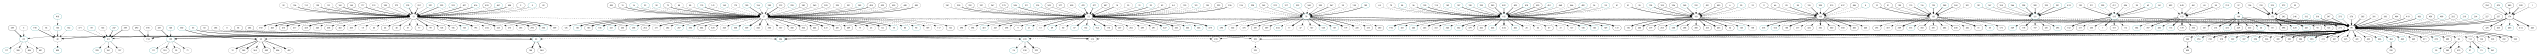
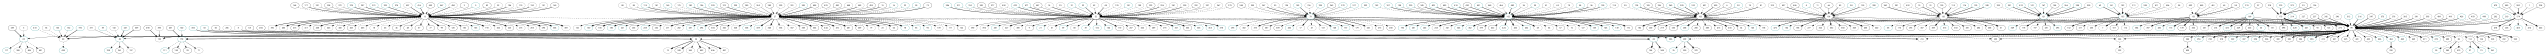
  digraph {
    fontname="Roboto Condensed"
    node [color=gray40 fontname="Roboto Condensed"]
    edge [color=black fontname="Roboto Condensed" style=bold]
    191 [color=black]
    20 [color=teal]
    24
    40
    43 [color=teal]
    49 [color=teal]
    86
    114 [color=black]
    154
    159 [color=teal]
    166 [color=black]
    206 [color=teal]
    209 [color=teal]
    213
    224
    232 [color=black]
    234
    244 [color=black]
    256 [color=teal]
    292
    299 [color=black]
    303
    318
    322 [color=teal]
    337 [color=teal]
    354 [color=teal]
    366 [color=black]
    380 [color=black]
    382 [color=black]
    386 [color=black]
    396 [color=teal]
    412
    421 [color=black]
    425 [color=black]
    441 [color=black]
    442 [color=black]
    446 [color=teal]
    464 [color=teal]
    468 [color=teal]
    469
    471 [color=black]
    473 [color=teal]
    480 [color=black]
    171 [color=teal]
    308
    406 [color=black]
    491 [color=black]
    12
    249 [color=black]
    363
    492 [color=black]
    496
    497
    435 [color=teal]
    144 [color=black]
    348
    137
    229 [color=teal]
    261 [color=black]
    55 [color=teal]
    383 [color=black]
    475 [color=black]
    37 [color=teal]
    75 [color=teal]
    361 [color=teal]
    29 [color=black]
    71
    111 [color=teal]
    195 [color=black]
    76 [color=teal]
    330
    370 [color=black]
    439 [color=black]
    222
    230 [color=black]
    13 [color=black]
    18
    45
    46 [color=black]
    48 [color=black]
    57 [color=black]
    77 [color=black]
    99 [color=black]
    128 [color=black]
    156 [color=black]
    163 [color=teal]
    193
    204
    225 [color=black]
    275
    285
    290 [color=black]
    336 [color=teal]
    369
    392
    403
    415 [color=black]
    417
    438 [color=black]
    445
    458 [color=black]
    463 [color=black]
    465
    27
    19
    23
    64 [color=black]
    78 [color=teal]
    85 [color=teal]
    90 [color=teal]
    109
    117
    122 [color=black]
    126
    150 [color=teal]
    185 [color=black]
    186 [color=teal]
    221 [color=teal]
    233 [color=black]
    238 [color=teal]
    262 [color=black]
    271
    282
    287 [color=teal]
    294 [color=teal]
    304 [color=black]
    320 [color=black]
    328
    338 [color=teal]
    339 [color=teal]
    340
    356
    n133 [label=557]
    358 [color=black]
    364 [color=black]
    444 [color=black]
    472
    481 [color=black]
    489 [color=black]
    52 [color=black]
    9 [color=black]
    21 [color=teal]
    61
    69 [color=teal]
    80
    87 [color=teal]
    132 [color=teal]
    164 [color=teal]
    170 [color=black]
    207 [color=black]
    264
    289
    291
    327 [color=teal]
    333 [color=black]
    335 [color=teal]
    365 [color=teal]
    378 [color=teal]
    390
    394
    401 [color=teal]
    427
    498
    79 [color=teal]
    17
    47
    147
    148 [color=teal]
    157 [color=teal]
    179
    220
    273 [color=black]
    280 [color=black]
    295 [color=teal]
    302
    375
    387 [color=black]
    389 [color=black]
    454 [color=teal]
    102 [color=teal]
    28
    54
    67 [color=black]
    72
    127
    138 [color=teal]
    146 [color=teal]
    149 [color=teal]
    172 [color=black]
    194 [color=teal]
    201 [color=teal]
    243 [color=teal]
    245
    341
    346 [color=teal]
    362 [color=teal]
    379 [color=black]
    422 [color=black]
    424 [color=teal]
    434
    462 [color=teal]
    103 [color=black]
    34 [color=black]
    145 [color=teal]
    158
    182 [color=black]
    200 [color=black]
    219 [color=black]
    253 [color=black]
    268 [color=teal]
    288 [color=black]
    388 [color=black]
    413 [color=black]
    455 [color=black]
    108 [color=black]
    104 [color=teal]
    188 [color=black]
    277
    324 [color=black]
    352
    360 [color=black]
    368
    400 [color=black]
    440
    476 [color=teal]
    120
    51 [color=black]
    58 [color=teal]
    176 [color=black]
    293 [color=black]
    307
    309 [color=black]
    313 [color=teal]
    353 [color=black]
    381 [color=black]
    484
    488 [color=black]
    121 [color=teal]
    178 [color=black]
    197
    281 [color=black]
    296 [color=teal]
    349 [color=teal]
    135 [color=teal]
    7
    107 [color=black]
    112
    152 [color=black]
    217 [color=black]
    255
    153 [color=black]
    113 [color=teal]
    139 [color=black]
    334 [color=black]
    384 [color=teal]
    397
    436 [color=teal]
    169 [color=teal]
    36 [color=teal]
    131
    251
    274
    326 [color=teal]
    429 [color=black]
    433 [color=black]
    173
    93 [color=black]
    123 [color=black]
    276 [color=black]
    398 [color=black]
    428 [color=teal]
    447 [color=teal]
    174 [color=black]
    205 [color=black]
    405 [color=teal]
    414
    443
    478 [color=black]
    202 [color=black]
    210 [color=teal]
    214 [color=teal]
    227
    237 [color=black]
    242 [color=black]
    246
    312 [color=teal]
    316 [color=teal]
    347 [color=black]
    373 [color=teal]
    376
    385
    391
    393
    404 [color=black]
    419
    426 [color=teal]
    459 [color=black]
    499 [color=teal]
    2 [color=black]
    5 [color=teal]
    82 [color=black]
    92
    106
    110
    130
    151
    160 [color=black]
    168 [color=black]
    177 [color=black]
    231
    258 [color=black]
    272
    278 [color=teal]
    297
    321 [color=teal]
    323 [color=teal]
    374 [color=teal]
    407
    416 [color=teal]
    453 [color=black]
    467 [color=teal]
    494
    15 [color=black]
    16 [color=teal]
    22 [color=teal]
    50 [color=teal]
    73 [color=black]
    88
    89
    119 [color=teal]
    141
    165 [color=teal]
    175
    180 [color=teal]
    196 [color=teal]
    203 [color=teal]
    212 [color=black]
    239 [color=teal]
    240 [color=black]
    265
    283 [color=black]
    329
    331
    343 [color=teal]
    408 [color=black]
    423 [color=black]
    430 [color=black]
    448
    483
    493 [color=black]
    14
    25
    31 [color=teal]
    32 [color=teal]
    42
    44
    125
    181 [color=teal]
    199
    223 [color=black]
    226
    241
    250
    252 [color=black]
    257
    267
    279 [color=black]
    306 [color=teal]
    311 [color=teal]
    314 [color=teal]
    342 [color=black]
    377 [color=black]
    450
    470 [color=teal]
    477 [color=teal]
    487 [color=black]
    35
    134
    183 [color=teal]
    216
    228 [color=teal]
    263 [color=black]
    270 [color=teal]
    317 [color=teal]
    332 [color=teal]
    344 [color=black]
    355
    367
    26
    39 [color=teal]
    41
    63
    70
    84 [color=teal]
    96
    100 [color=teal]
    118
    142 [color=teal]
    187 [color=teal]
    198 [color=teal]
    235 [color=teal]
    345 [color=black]
    402 [color=teal]
    409
    418 [color=teal]
    420 [color=black]
    451 [color=teal]
    460
    466
    482 [color=teal]
    6 [color=black]
    30 [color=teal]
    74
    81
    95
    124 [color=teal]
    189 [color=black]
    236 [color=black]
    269 [color=teal]
+   305 [color=teal]
    310 [color=teal]
    431
    495 [color=black]
    4 [color=teal]
    11 [color=black]
    66 [color=black]
    83
    98 [color=teal]
    155
    208 [color=teal]
    315
    437
    486 [color=black]
    10 [color=black]
    91 [color=black]
    105 [color=black]
    115
    116 [color=teal]
    129 [color=teal]
    248 [color=teal]
    260 [color=black]
    301
    452
    101 [color=teal]
    167 [color=teal]
    184 [color=black]
    266 [color=teal]
    298 [color=teal]
    300
    325
    351 [color=teal]
    474 [color=teal]
    38
    62 [color=teal]
    161 [color=teal]
    192
    211
    399 [color=teal]
    411 [color=black]
    456
    65
    94 [color=black]
    215 [color=teal]
    432
    449
    461
    97 [color=black]
    33 [color=black]
    136
    218
    319 [color=teal]
    372 [color=teal]
    1
    254 [color=black]
    479 [color=teal]
    485 [color=black]
    500
    3
    259 [color=black]
    350 [color=teal]
    56
    133 [color=teal]
    162 [color=teal]
    190 [color=teal]
    410 [color=teal]
    53 [color=teal]
    59 [color=teal]
    143
    247 [color=teal]
    359 [color=black]
    371
    395
    490 [color=black]
    140 [color=teal]
    457 [color=black]
    60 [color=black]
    286
    8
    68 [color=black]
    284 [color=black]
    191 -> 20 [style=solid]
    191 -> 24 [style=solid]
    191 -> 40
    191 -> 43 [style=dashed]
    191 -> 49 [style=solid]
    191 -> 86 [style=solid]
    191 -> 114 [style=dashed]
    191 -> 154
    191 -> 159
    191 -> 166 [style=dashed]
    191 -> 206
    191 -> 209 [style=dashed]
    191 -> 213 [style=dashed]
    191 -> 224 [style=solid]
    191 -> 232
    191 -> 234
    191 -> 244 [style=dashed]
    191 -> 256 [style=solid]
    191 -> 292
    191 -> 299 [style=solid]
    191 -> 303 [style=solid]
    191 -> 318 [style=dashed]
    191 -> 322 [style=solid]
    191 -> 337 [style=solid]
    191 -> 354 [style=solid]
    191 -> 366 [style=dashed]
    191 -> 380
    191 -> 382
    191 -> 386 [style=dashed]
    191 -> 396
    191 -> 412
    191 -> 421 [style=solid]
    191 -> 425 [style=solid]
    191 -> 441
    191 -> 442 [style=solid]
    191 -> 446 [style=solid]
    191 -> 464 [style=solid]
    191 -> 468 [style=solid]
    191 -> 469 [style=dashed]
    191 -> 471
    191 -> 473 [style=dashed]
    191 -> 480 [style=solid]
    20 -> 171 [style=solid]
    20 -> 308 [style=solid]
    20 -> 406 [style=dashed]
    20 -> 491 [style=dashed]
    24 -> 12
    24 -> 249
    24 -> 363 [style=dashed]
    24 -> 492
    24 -> 496 [style=dashed]
    24 -> 497
    40 -> 435 [style=dashed]
    43 -> 144
    43 -> 348
    49 -> 137 [style=solid]
    49 -> 229 [style=dashed]
    49 -> 261 [style=solid]
    86 -> 55 [style=dashed]
    86 -> 383
    86 -> 475 [style=dashed]
    114 -> 37 [style=solid]
    114 -> 75
    114 -> 361 [style=dashed]
    159 -> 29 [style=dashed]
    159 -> 71 [style=solid]
    159 -> 111 [style=dashed]
    159 -> 195 [style=solid]
    209 -> 76 [style=dashed]
    209 -> 330 [style=solid]
    209 -> 370
    244 -> 439 [style=solid]
    303 -> 222 [style=dashed]
    464 -> 230
    13 -> 191 [style=dashed]
    13 -> 18 [style=dashed]
    13 -> 45 [style=dashed]
    13 -> 46 [style=solid]
    13 -> 48 [style=solid]
    13 -> 57 [style=solid]
    13 -> 77 [style=dashed]
    13 -> 99
    13 -> 128 [style=solid]
    13 -> 156 [style=solid]
    13 -> 163 [style=dashed]
    13 -> 193
    13 -> 204 [style=dashed]
    13 -> 225
    13 -> 275 [style=dashed]
    13 -> 285 [style=solid]
    13 -> 290
    13 -> 336
    13 -> 369
    13 -> 392
    13 -> 403
    13 -> 415
    13 -> 417 [style=dashed]
    13 -> 438
    13 -> 445 [style=dashed]
    13 -> 458 [style=solid]
    13 -> 463 [style=dashed]
    13 -> 465 [style=solid]
    27 -> 191 [style=solid]
    27 -> 19 [style=dashed]
    27 -> 23
    27 -> 64
    27 -> 78
    27 -> 85 [style=dashed]
    27 -> 90 [style=dashed]
    27 -> 109 [style=solid]
    27 -> 117 [style=dashed]
    27 -> 122 [style=solid]
    27 -> 126 [style=solid]
    27 -> 150
    27 -> 185
    27 -> 186
    27 -> 221 [style=solid]
    27 -> 233 [style=solid]
    27 -> 238 [style=solid]
    27 -> 262 [style=dashed]
    27 -> 271
    27 -> 282 [style=solid]
    27 -> 287 [style=solid]
    27 -> 294
    27 -> 304 [style=solid]
    27 -> 320 [style=dashed]
    27 -> 328 [style=solid]
    27 -> 338 [style=dashed]
    27 -> 339
    27 -> 340
    27 -> 356 [style=solid]
    27 -> n133 [style=dashed]
    27 -> 358 [style=solid]
    27 -> 364
    27 -> 444 [style=dashed]
    27 -> 472
    27 -> 481
    27 -> 489 [style=dashed]
    52 -> 191 [style=solid]
    52 -> 9 [style=solid]
    52 -> 21 [style=dashed]
    52 -> 61
    52 -> 69 [style=solid]
    52 -> 80 [style=dashed]
    52 -> 87
    52 -> 132 [style=solid]
    52 -> 164 [style=dashed]
    52 -> 170
    52 -> 207 [style=dashed]
    52 -> 264 [style=solid]
    52 -> 289 [style=dashed]
    52 -> 291 [style=solid]
    52 -> 327
    52 -> 333
    52 -> 335 [style=solid]
    52 -> 365 [style=dashed]
    52 -> 378
    52 -> 390 [style=solid]
    52 -> 394 [style=solid]
    52 -> 401 [style=solid]
    52 -> 427
    52 -> 498 [style=dashed]
    79 -> 191
    79 -> 17
    79 -> 47 [style=dashed]
    79 -> 147 [style=solid]
    79 -> 148
    79 -> 157 [style=solid]
    79 -> 179
    79 -> 220
    79 -> 273 [style=dashed]
    79 -> 280 [style=dashed]
    79 -> 295 [style=solid]
    79 -> 302 [style=dashed]
    79 -> 375
    79 -> 387 [style=solid]
    79 -> 389 [style=solid]
    79 -> 454 [style=dashed]
    102 -> 191 [style=solid]
    102 -> 28
    102 -> 54 [style=dashed]
    102 -> 67 [style=solid]
    102 -> 72 [style=dashed]
    102 -> 127 [style=solid]
    102 -> 138
    102 -> 146
    102 -> 149 [style=solid]
    102 -> 172
    102 -> 194
    102 -> 201 [style=dashed]
    102 -> 243 [style=solid]
    102 -> 245
    102 -> 341 [style=solid]
    102 -> 346 [style=dashed]
    102 -> 362
    102 -> 379 [style=dashed]
    102 -> 422 [style=dashed]
    102 -> 424
    102 -> 434
    102 -> 462 [style=solid]
    103 -> 191 [style=dashed]
    103 -> 34
    103 -> 145 [style=solid]
    103 -> 158 [style=solid]
    103 -> 182
    103 -> 200
    103 -> 219 [style=solid]
    103 -> 253 [style=solid]
    103 -> 268
    103 -> 288 [style=dashed]
    103 -> 388 [style=solid]
-   103 -> 413
+   103 -> 413 [style=dashed]
    103 -> 455
    108 -> 191 [style=solid]
    108 -> 104 [style=dashed]
    108 -> 188
    108 -> 277 [style=dashed]
    108 -> 324 [style=dashed]
    108 -> 352
    108 -> 360 [style=solid]
    108 -> 368 [style=solid]
    108 -> 400
    108 -> 440 [style=solid]
    108 -> 476
    120 -> 191 [style=dashed]
    120 -> 51
    120 -> 58 [style=dashed]
    120 -> 176 [style=solid]
    120 -> 293 [style=solid]
    120 -> 307 [style=dashed]
    120 -> 309
    120 -> 313 [style=dashed]
    120 -> 353 [style=solid]
    120 -> 381 [style=solid]
    120 -> 484 [style=solid]
    120 -> 488 [style=solid]
    121 -> 191 [style=dashed]
    121 -> 178
    121 -> 197 [style=dashed]
    121 -> 281 [style=solid]
    121 -> 296 [style=solid]
    121 -> 349 [style=dashed]
    135 -> 191
    135 -> 7
    135 -> 107 [style=solid]
    135 -> 112 [style=dashed]
    135 -> 152
    135 -> 217 [style=dashed]
    135 -> 255 [style=solid]
    153 -> 191 [style=solid]
    153 -> 113
    153 -> 139
    153 -> 334 [style=solid]
    153 -> 384 [style=solid]
    153 -> 397
    153 -> 436 [style=solid]
    169 -> 191 [style=solid]
    169 -> 36 [style=dashed]
    169 -> 131
    169 -> 251 [style=solid]
    169 -> 274
    169 -> 326
    169 -> 429
    169 -> 433 [style=solid]
    173 -> 191 [style=solid]
    173 -> 93 [style=solid]
    173 -> 123 [style=dashed]
    173 -> 276
    173 -> 398
    173 -> 428 [style=solid]
    173 -> 447
    174 -> 191
    174 -> 205 [style=dashed]
    174 -> 405 [style=dashed]
    174 -> 414 [style=dashed]
    174 -> 443
    174 -> 478
    202 -> 191 [style=solid]
    210 -> 191 [style=dashed]
    214 -> 191 [style=solid]
    227 -> 191 [style=solid]
    237 -> 191
    242 -> 191
    246 -> 191 [style=dashed]
    312 -> 191 [style=dashed]
    316 -> 191
    347 -> 191
    373 -> 191 [style=solid]
    376 -> 191
    385 -> 191
    391 -> 191
    393 -> 191
    404 -> 191 [style=solid]
    419 -> 191
    426 -> 191
    459 -> 191 [style=dashed]
    499 -> 191 [style=solid]
    2 -> 13 [style=dashed]
    5 -> 13 [style=solid]
    82 -> 13 [style=dashed]
    92 -> 13 [style=solid]
    106 -> 13
    110 -> 13 [style=dashed]
    130 -> 13
    151 -> 13 [style=solid]
    160 -> 13
    168 -> 13 [style=dashed]
    177 -> 13
    231 -> 13 [style=solid]
    258 -> 13 [style=solid]
    272 -> 13 [style=solid]
    278 -> 13
    297 -> 13
    321 -> 13 [style=solid]
    323 -> 13
    374 -> 13 [style=dashed]
    407 -> 13
    416 -> 13
    453 -> 13 [style=dashed]
    467 -> 13 [style=dashed]
    494 -> 13
    15 -> 27
    16 -> 27 [style=solid]
    22 -> 27 [style=dashed]
    50 -> 27 [style=dashed]
    73 -> 27
    88 -> 27 [style=solid]
    89 -> 27 [style=solid]
    119 -> 27
    141 -> 27 [style=dashed]
    165 -> 27 [style=dashed]
    175 -> 27 [style=dashed]
    180 -> 27
    196 -> 27 [style=solid]
    203 -> 27 [style=solid]
    212 -> 27
    239 -> 27 [style=dashed]
    240 -> 27 [style=solid]
    265 -> 27 [style=solid]
    283 -> 27 [style=solid]
    329 -> 27 [style=dashed]
    331 -> 27 [style=solid]
    343 -> 27 [style=solid]
    408 -> 27
    423 -> 27 [style=dashed]
    430 -> 27 [style=dashed]
    448 -> 27 [style=solid]
    483 -> 27
    493 -> 27 [style=solid]
    14 -> 52
    25 -> 52 [style=dashed]
    31 -> 52 [style=solid]
    32 -> 52
    42 -> 52 [style=solid]
    44 -> 52
    125 -> 52 [style=dashed]
    181 -> 52 [style=dashed]
    199 -> 52 [style=dashed]
    223 -> 52 [style=dashed]
    226 -> 52
    241 -> 52 [style=solid]
    250 -> 52
    252 -> 52 [style=dashed]
    257 -> 52 [style=solid]
    267 -> 52 [style=dashed]
    279 -> 52 [style=dashed]
    306 -> 52
    311 -> 52 [style=dashed]
    314 -> 52 [style=solid]
    342 -> 52 [style=solid]
    377 -> 52 [style=dashed]
    450 -> 52 [style=dashed]
    470 -> 52
    477 -> 52
    487 -> 52 [style=solid]
    35 -> 79 [style=solid]
    134 -> 79 [style=dashed]
    183 -> 79
    216 -> 79 [style=dashed]
    228 -> 79 [style=dashed]
    263 -> 79 [style=solid]
    270 -> 79 [style=solid]
    317 -> 79 [style=solid]
    332 -> 79 [style=dashed]
    344 -> 79 [style=dashed]
    355 -> 79 [style=solid]
    367 -> 79
    26 -> 102 [style=solid]
    39 -> 102 [style=solid]
    41 -> 102 [style=dashed]
    63 -> 102 [style=dashed]
    70 -> 102 [style=solid]
    84 -> 102 [style=dashed]
    96 -> 102
    100 -> 102
    118 -> 102 [style=dashed]
    142 -> 102 [style=dashed]
    187 -> 102
    198 -> 102 [style=solid]
    235 -> 102 [style=solid]
    345 -> 102
    402 -> 102
    409 -> 102
    418 -> 102
    420 -> 102
    451 -> 102
    460 -> 102 [style=solid]
    466 -> 102 [style=dashed]
    482 -> 102
    6 -> 103 [style=solid]
    30 -> 103 [style=solid]
    74 -> 103 [style=dashed]
    81 -> 103
    95 -> 103 [style=dashed]
    124 -> 103
    189 -> 103 [style=solid]
    236 -> 103 [style=solid]
    269 -> 103
+   305 -> 103
    310 -> 103 [style=dashed]
    431 -> 103 [style=dashed]
    495 -> 103
    4 -> 108 [style=dashed]
    11 -> 108 [style=solid]
    66 -> 108 [style=solid]
    83 -> 108
    98 -> 108 [style=dashed]
    155 -> 108
    208 -> 108 [style=solid]
    315 -> 108 [style=solid]
    437 -> 108
    486 -> 108 [style=dashed]
    10 -> 120
    91 -> 120 [style=solid]
    105 -> 120 [style=solid]
    115 -> 120
    116 -> 120 [style=solid]
    129 -> 120
    248 -> 120
    260 -> 120
    301 -> 120 [style=dashed]
-   120 -> 452 [style=dashed]
+   452 -> 120 [style=dashed]
    101 -> 121 [style=solid]
    167 -> 121 [style=solid]
    184 -> 121 [style=solid]
    266 -> 121 [style=solid]
    298 -> 121
    300 -> 121
    325 -> 121 [style=dashed]
    351 -> 121
    474 -> 121
    38 -> 135 [style=dashed]
    62 -> 135
    161 -> 135 [style=solid]
    192 -> 135
    211 -> 135 [style=dashed]
    399 -> 135 [style=dashed]
    411 -> 135 [style=dashed]
    456 -> 135 [style=solid]
    65 -> 153 [style=dashed]
    94 -> 153
    215 -> 153 [style=dashed]
    432 -> 153 [style=dashed]
    449 -> 153 [style=solid]
    461 -> 153 [style=solid]
    97 -> 169 [style=dashed]
    33 -> 173 [style=solid]
    136 -> 173
    218 -> 173
    319 -> 173
    372 -> 173 [style=dashed]
    1 -> 174 [style=solid]
    254 -> 174 [style=solid]
    479 -> 174 [style=solid]
    485 -> 174 [style=solid]
    500 -> 174
    3 -> 20 [style=dashed]
    259 -> 20
    350 -> 24
    56 -> 40 [style=dashed]
    133 -> 40 [style=solid]
    162 -> 40 [style=dashed]
    190 -> 40
-   410 -> 133 [style=dashed]
+   410 -> 40 [style=dashed]
    53 -> 43
    59 -> 49 [style=dashed]
    143 -> 49 [style=dashed]
    247 -> 49
    359 -> 49
    371 -> 49 [style=solid]
    395 -> 154 [style=solid]
    490 -> 154
    140 -> 159 [style=dashed]
    457 -> 159
    60 -> 206 [style=solid]
    286 -> 209 [style=solid]
    8 -> 213
    68 -> 299 [style=dashed]
    284 -> 303 [style=solid]
  }
